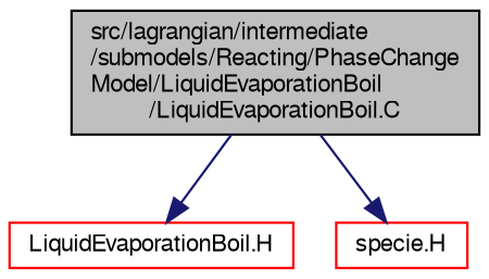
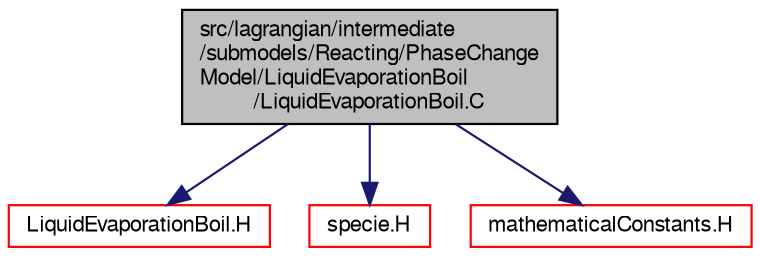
  digraph {
    node [color=red fontname=FreeSans fontsize=10 shape=record]
    edge [color=midnightblue fontname=FreeSans fontsize=10 labelfontname=FreeSans labelfontsize=10 style=solid]
    n1 [color=black fillcolor=grey75 fontcolor=black height=0.2 label="src/lagrangian/intermediate\l/submodels/Reacting/PhaseChange\lModel/LiquidEvaporationBoil\l/LiquidEvaporationBoil.C" style=filled width=0.4]
    n2 [height=0.2 label="LiquidEvaporationBoil.H" width=0.4]
    n3 [height=0.2 label="specie.H" width=0.4]
+   n4 [height=0.2 label="mathematicalConstants.H" width=0.4]
    n1 -> n2
    n1 -> n3
+   n1 -> n4
  }
